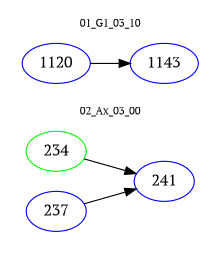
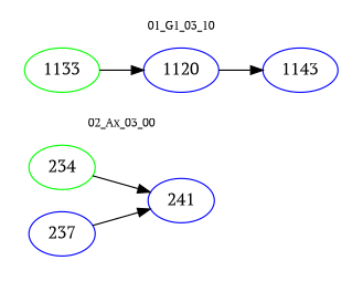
  digraph {
    fontname="PT Serif"
    rankdir=LR
    node [color=blue fontname="PT Serif"]
    edge [color=black fontname="PT Serif"]
    n1 [color=green label=234]
    n2 [label=237]
    n3 [label=241]
+   n4 [color=green label=1133]
    n5 [label=1120]
    n6 [label=1143]
    subgraph cluster_1 {
      color=white
      fontsize=10
      label="02_Ax_03_00"
      n1
      n2
      n3
    }
    subgraph cluster_2 {
      color=white
      fontsize=10
      label="01_G1_03_10"
+     n4
      n5
      n6
    }
    n1 -> n3
    n2 -> n3
+   n4 -> n5
    n5 -> n6
  }
